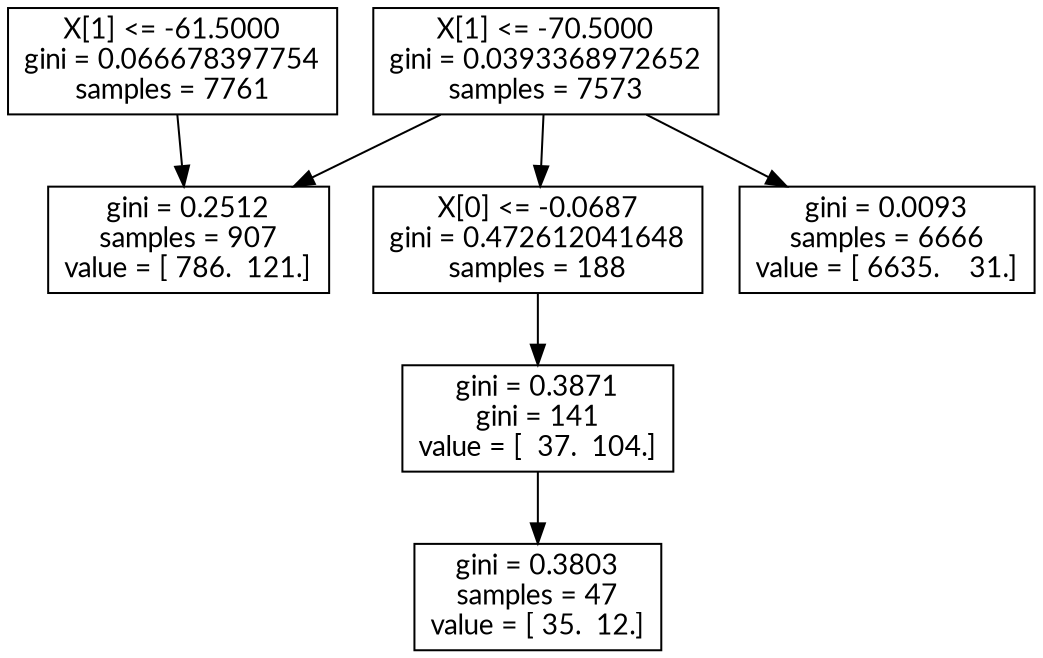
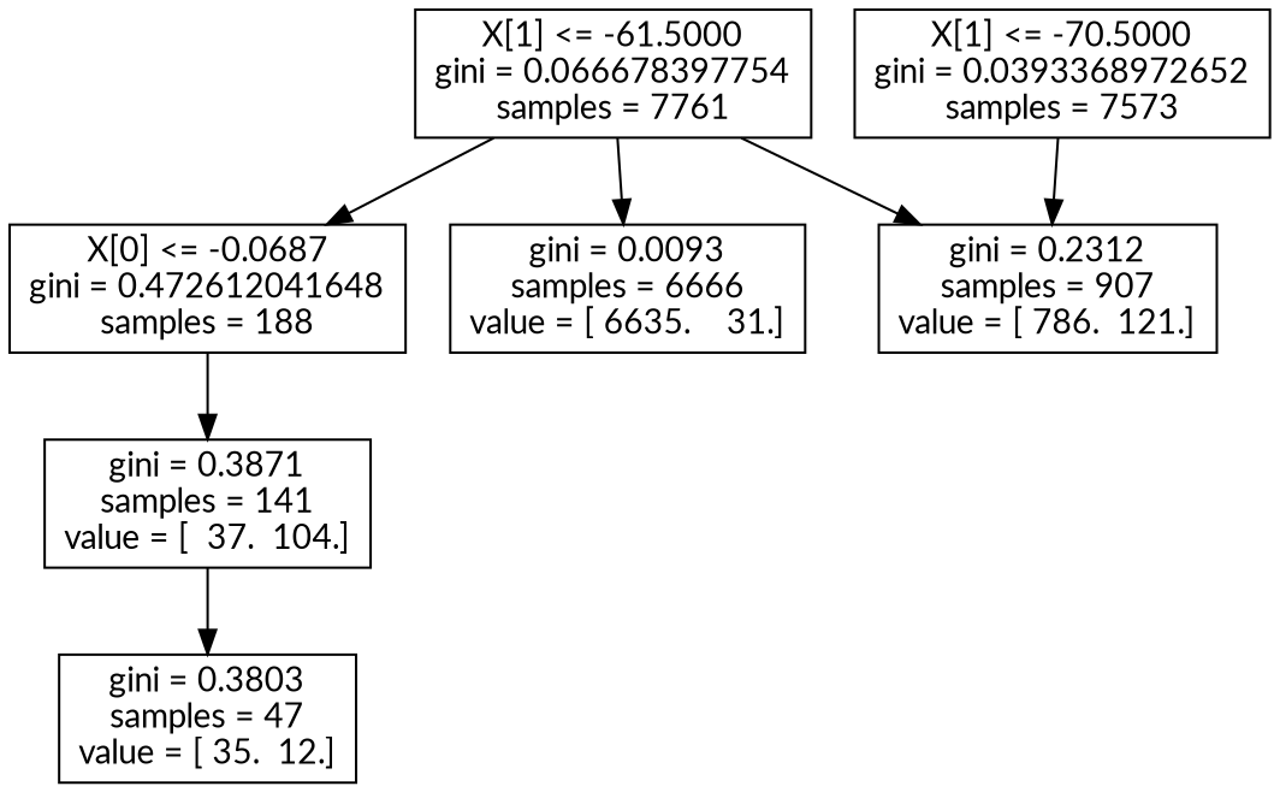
  digraph {
    fontname=Lato
    node [fontname=Lato shape=box]
    edge [fontname=Lato]
    n1 [label="X[1] <= -61.5000\ngini = 0.066678397754\nsamples = 7761"]
    n2 [label="X[0] <= -0.0687\ngini = 0.472612041648\nsamples = 188"]
-   n3 [label="gini = 0.2512\nsamples = 907\nvalue = [ 786.  121.]"]
+   n3 [label="gini = 0.2312\nsamples = 907\nvalue = [ 786.  121.]"]
    n4 [label="X[1] <= -70.5000\ngini = 0.0393368972652\nsamples = 7573"]
    n5 [label="gini = 0.0093\nsamples = 6666\nvalue = [ 6635.    31.]"]
-   n6 [label="gini = 0.3871\ngini = 141\nvalue = [  37.  104.]"]
+   n6 [label="gini = 0.3871\nsamples = 141\nvalue = [  37.  104.]"]
    n7 [label="gini = 0.3803\nsamples = 47\nvalue = [ 35.  12.]"]
-   n4 -> n2
+   n1 -> n2
    n1 -> n3
    n2 -> n6
    n4 -> n3
-   n4 -> n5
+   n1 -> n5
    n6 -> n7
  }
